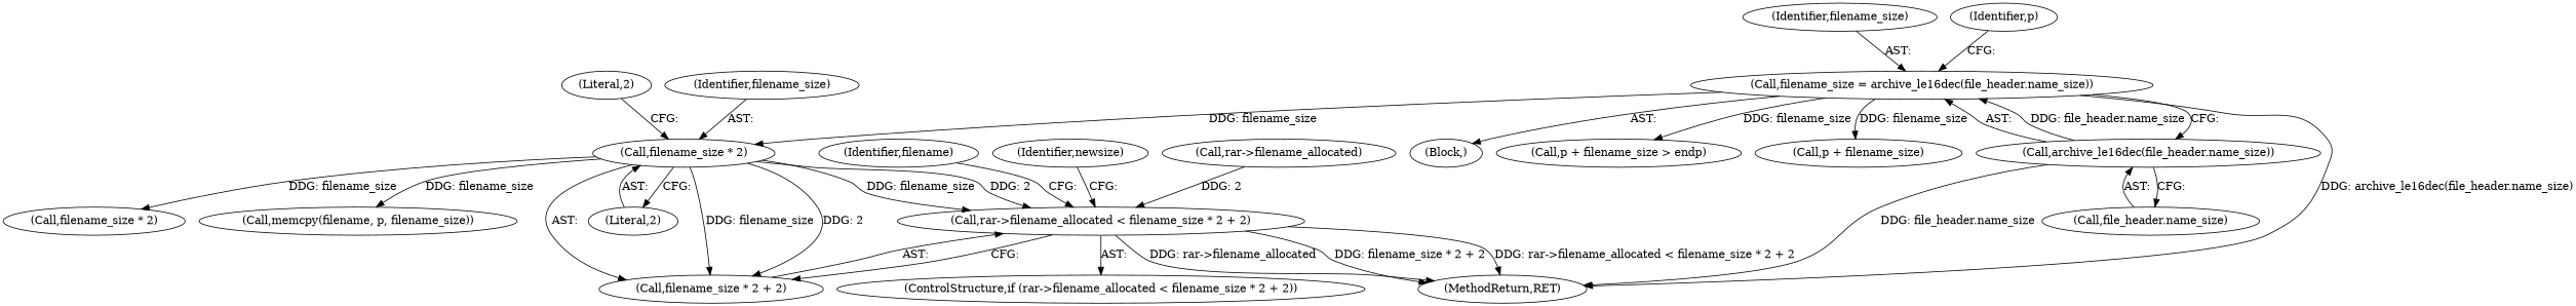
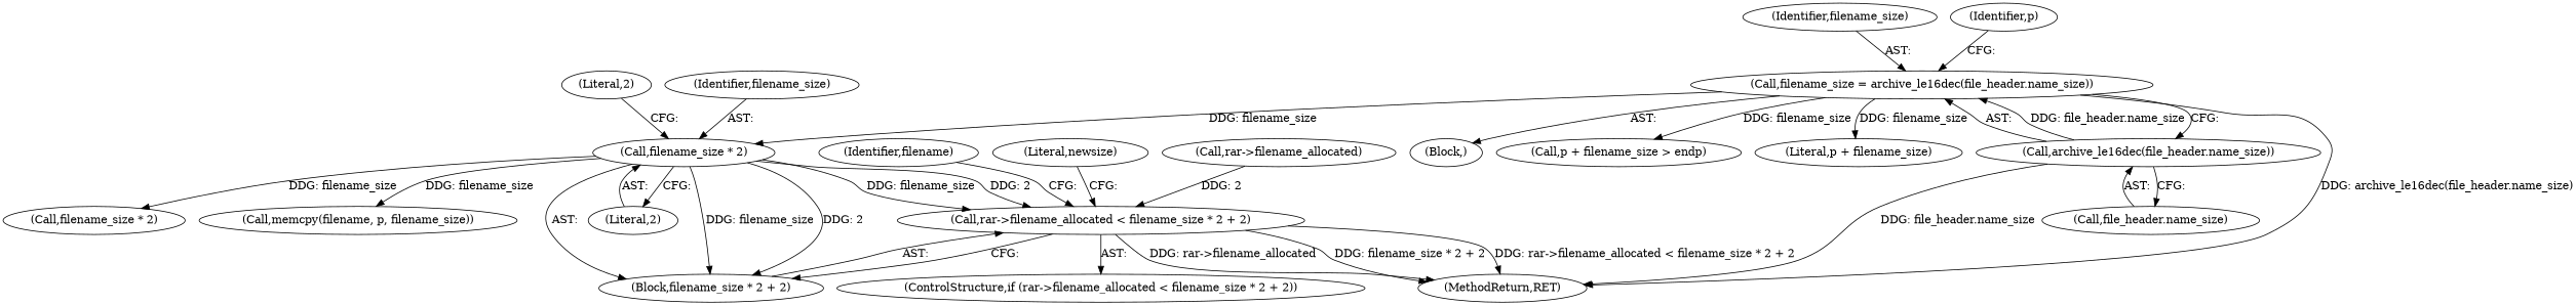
  digraph {
    n1 [label="(Call,rar->filename_allocated < filename_size * 2 + 2)"]
    n2 [label="(MethodReturn,RET)"]
-   n3 [label="(Call,filename_size * 2 + 2)"]
+   n3 [label="(Block,filename_size * 2 + 2)"]
    n4 [label="(ControlStructure,if (rar->filename_allocated < filename_size * 2 + 2))"]
    n5 [label="(Call,filename_size * 2)"]
    n6 [label="(Literal,2)"]
    n7 [label="(Call,filename_size * 2)"]
    n8 [label="(Call,memcpy(filename, p, filename_size))"]
    n9 [label="(Call,filename_size = archive_le16dec(file_header.name_size))"]
    n10 [label="(Call,archive_le16dec(file_header.name_size))"]
    n11 [label="(Block,)"]
    n12 [label="(Call,p + filename_size > endp)"]
-   n13 [label="(Call,p + filename_size)"]
+   n13 [label="(Literal,p + filename_size)"]
    n14 [label="(Call,file_header.name_size)"]
    n15 [label="(Identifier,filename_size)"]
    n16 [label="(Call,rar->filename_allocated)"]
    n17 [label="(Identifier,filename_size)"]
    n18 [label="(Literal,2)"]
    n19 [label="(Identifier,filename)"]
-   n20 [label="(Identifier,newsize)"]
+   n20 [label="(Literal,newsize)"]
    n21 [label="(Identifier,p)"]
    n1 -> n2 [label="DDG: rar->filename_allocated"]
    n1 -> n2 [label="DDG: filename_size * 2 + 2"]
    n1 -> n2 [label="DDG: rar->filename_allocated < filename_size * 2 + 2"]
    n1 -> n3 [label="CFG: "]
    n1 -> n4 [label="AST: "]
    n3 -> n1 [label="AST: "]
    n5 -> n1 [label="DDG: filename_size"]
    n5 -> n1 [label="DDG: 2"]
    n5 -> n3 [label="AST: "]
    n5 -> n3 [label="DDG: filename_size"]
    n5 -> n3 [label="DDG: 2"]
    n5 -> n6 [label="CFG: "]
    n5 -> n7 [label="DDG: filename_size"]
    n5 -> n8 [label="DDG: filename_size"]
    n6 -> n5 [label="AST: "]
    n9 -> n2 [label="DDG: archive_le16dec(file_header.name_size)"]
    n9 -> n5 [label="DDG: filename_size"]
    n9 -> n10 [label="CFG: "]
    n9 -> n11 [label="AST: "]
    n9 -> n12 [label="DDG: filename_size"]
    n9 -> n13 [label="DDG: filename_size"]
    n10 -> n2 [label="DDG: file_header.name_size"]
    n10 -> n9 [label="AST: "]
    n10 -> n9 [label="DDG: file_header.name_size"]
    n10 -> n14 [label="CFG: "]
    n14 -> n10 [label="AST: "]
    n15 -> n5 [label="AST: "]
    n16 -> n1 [label="DDG: 2"]
    n17 -> n9 [label="AST: "]
    n18 -> n5 [label="CFG: "]
    n19 -> n1 [label="CFG: "]
    n20 -> n1 [label="CFG: "]
    n21 -> n9 [label="CFG: "]
  }
